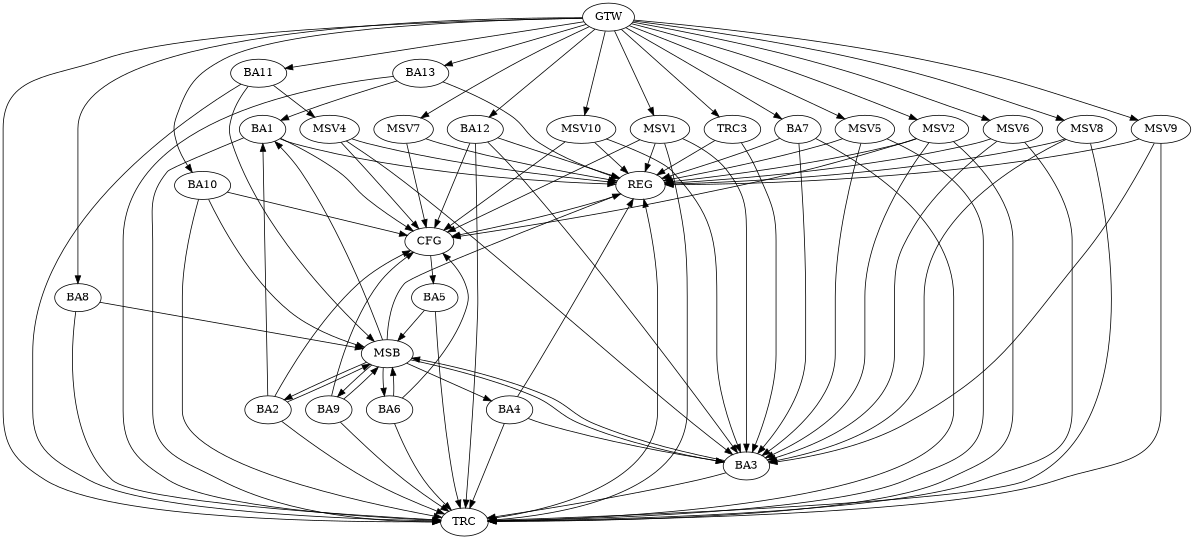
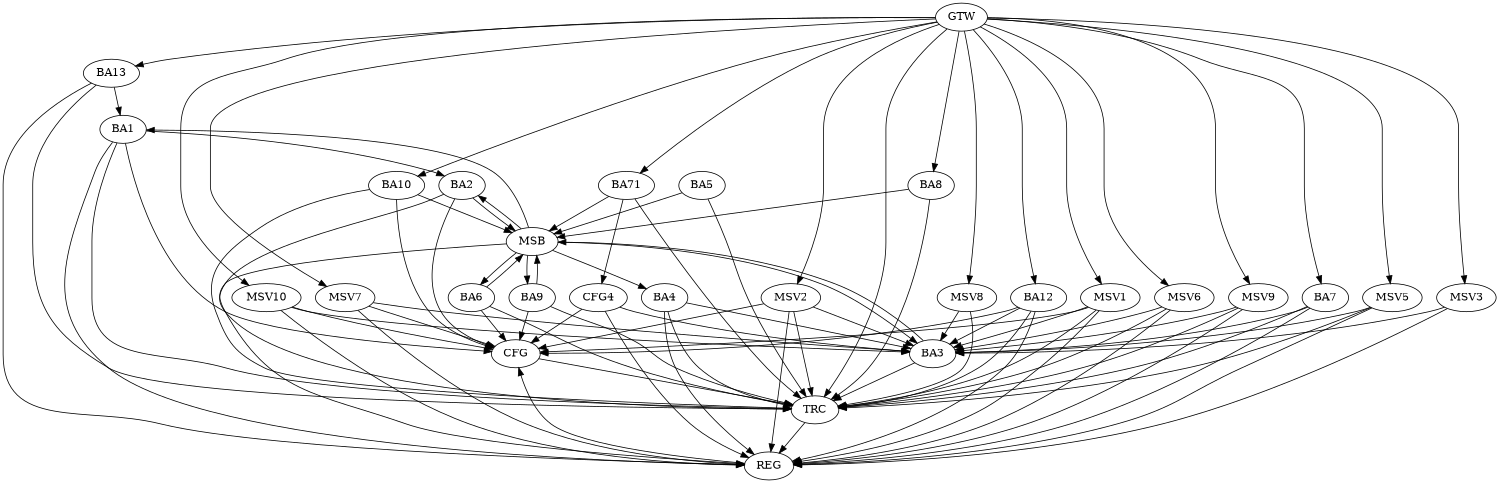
  strict digraph {
    n1 [label=BA1]
    n2 [label=BA2]
    n3 [label=REG]
    n4 [label=CFG]
    n5 [label=TRC]
    n6 [label=MSB]
    n7 [label=BA3]
    n8 [label=BA4]
    n9 [label=BA6]
    n10 [label=BA9]
    n11 [label=BA5]
    n12 [label=BA7]
    n13 [label=BA8]
    n14 [label=BA10]
-   n15 [label=BA11]
-   n16 [label=MSV4]
+   n15 [label=BA71]
+   n16 [label=CFG4]
    n17 [label=BA12]
    n18 [label=BA13]
    n19 [label=GTW]
    n20 [label=MSV1]
    n21 [label=MSV2]
-   n22 [label=TRC3]
+   n22 [label=MSV3]
    n23 [label=MSV5]
    n24 [label=MSV6]
    n25 [label=MSV7]
    n26 [label=MSV8]
    n27 [label=MSV9]
    n28 [label=MSV10]
-   n2 -> n1
+   n1 -> n2
    n1 -> n3
    n1 -> n4
    n1 -> n5
    n2 -> n4
    n2 -> n5
    n2 -> n6
    n3 -> n4
-   n4 -> n11
+   n4 -> n5
    n5 -> n3
    n6 -> n1
    n6 -> n2
    n6 -> n3
    n6 -> n7
    n6 -> n8
    n6 -> n9
    n6 -> n10
    n7 -> n5
    n7 -> n6
    n8 -> n3
    n8 -> n5
    n8 -> n7
    n9 -> n4
    n9 -> n5
    n9 -> n6
    n10 -> n4
    n10 -> n5
    n10 -> n6
    n11 -> n5
    n11 -> n6
    n12 -> n3
    n12 -> n5
    n12 -> n7
    n13 -> n5
    n13 -> n6
    n14 -> n4
    n14 -> n5
    n14 -> n6
    n15 -> n5
    n15 -> n6
    n15 -> n16
    n16 -> n3
    n16 -> n4
    n16 -> n7
    n17 -> n3
    n17 -> n4
    n17 -> n5
    n17 -> n7
    n18 -> n1
    n18 -> n3
    n18 -> n5
    n19 -> n5
    n19 -> n12
    n19 -> n13
    n19 -> n14
    n19 -> n15
    n19 -> n17
    n19 -> n18
    n19 -> n20
    n19 -> n21
    n19 -> n22
    n19 -> n23
    n19 -> n24
    n19 -> n25
    n19 -> n26
    n19 -> n27
    n19 -> n28
    n20 -> n3
    n20 -> n4
    n20 -> n5
    n20 -> n7
    n21 -> n3
    n21 -> n4
    n21 -> n5
    n21 -> n7
    n22 -> n3
    n22 -> n7
    n23 -> n3
    n23 -> n5
    n23 -> n7
    n24 -> n3
    n24 -> n5
    n24 -> n7
    n25 -> n3
    n25 -> n4
-   n26 -> n3
+   n25 -> n7
    n26 -> n5
    n26 -> n7
    n27 -> n3
    n27 -> n5
    n27 -> n7
    n28 -> n3
    n28 -> n4
    n28 -> n7
  }
